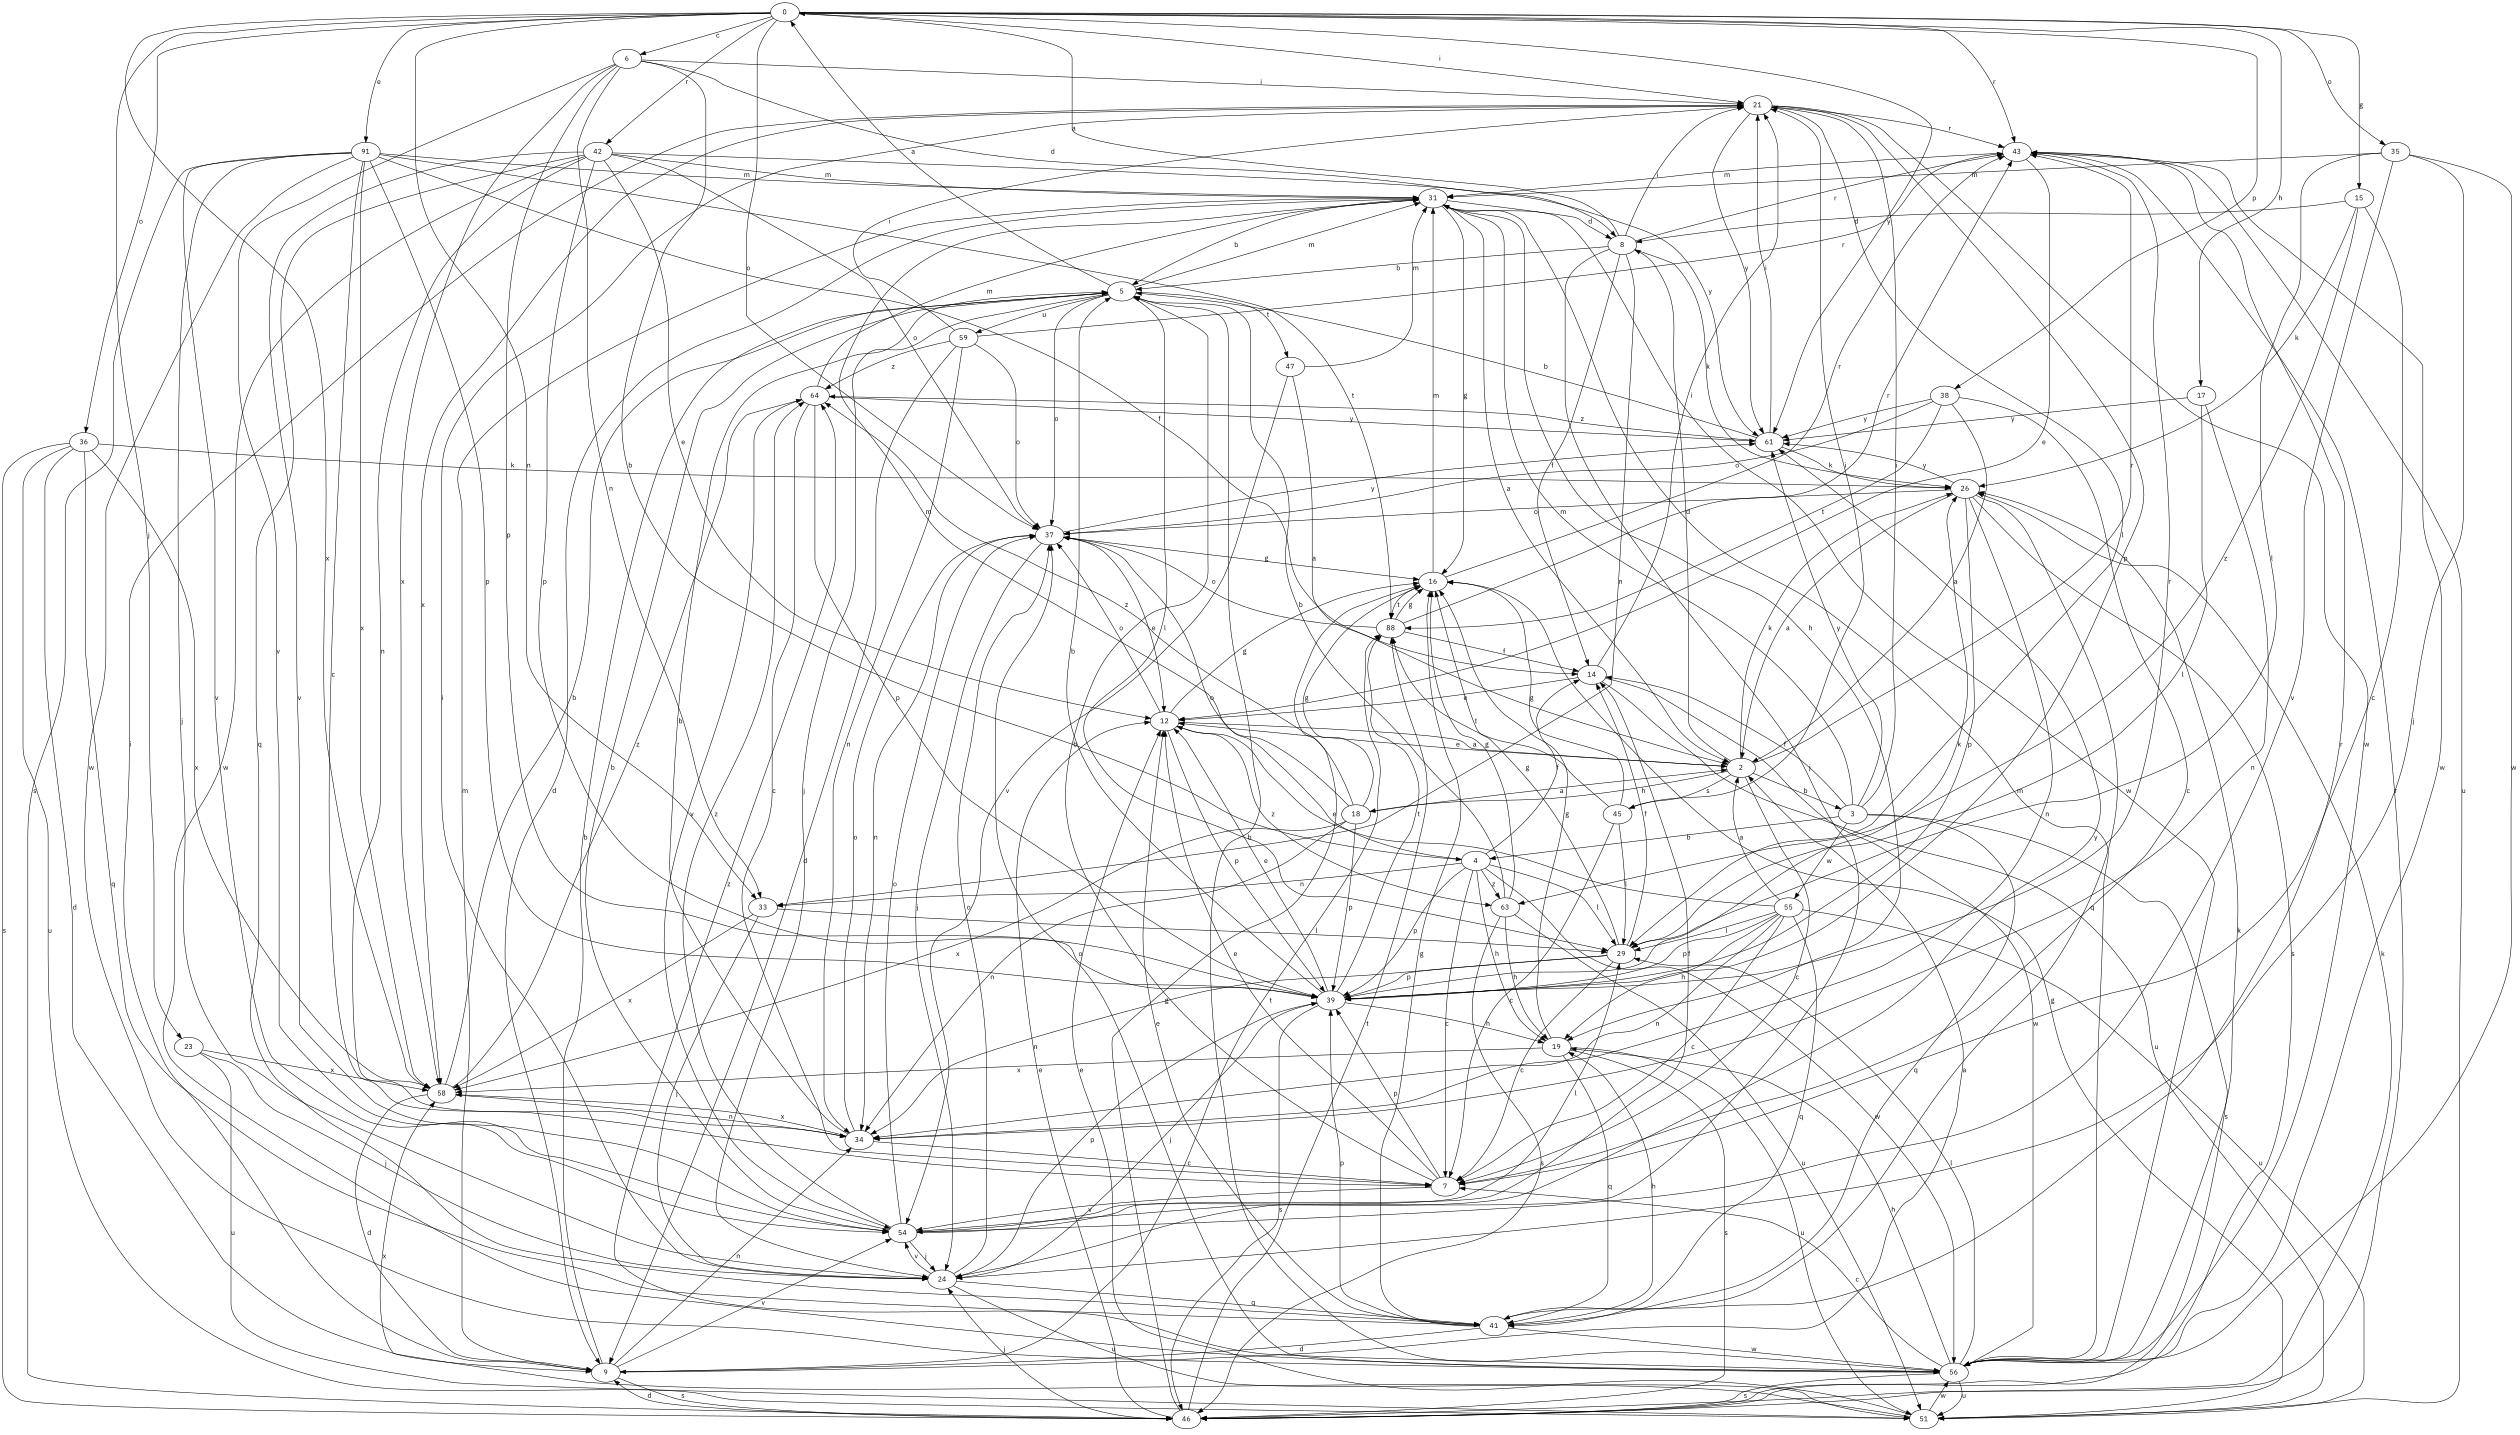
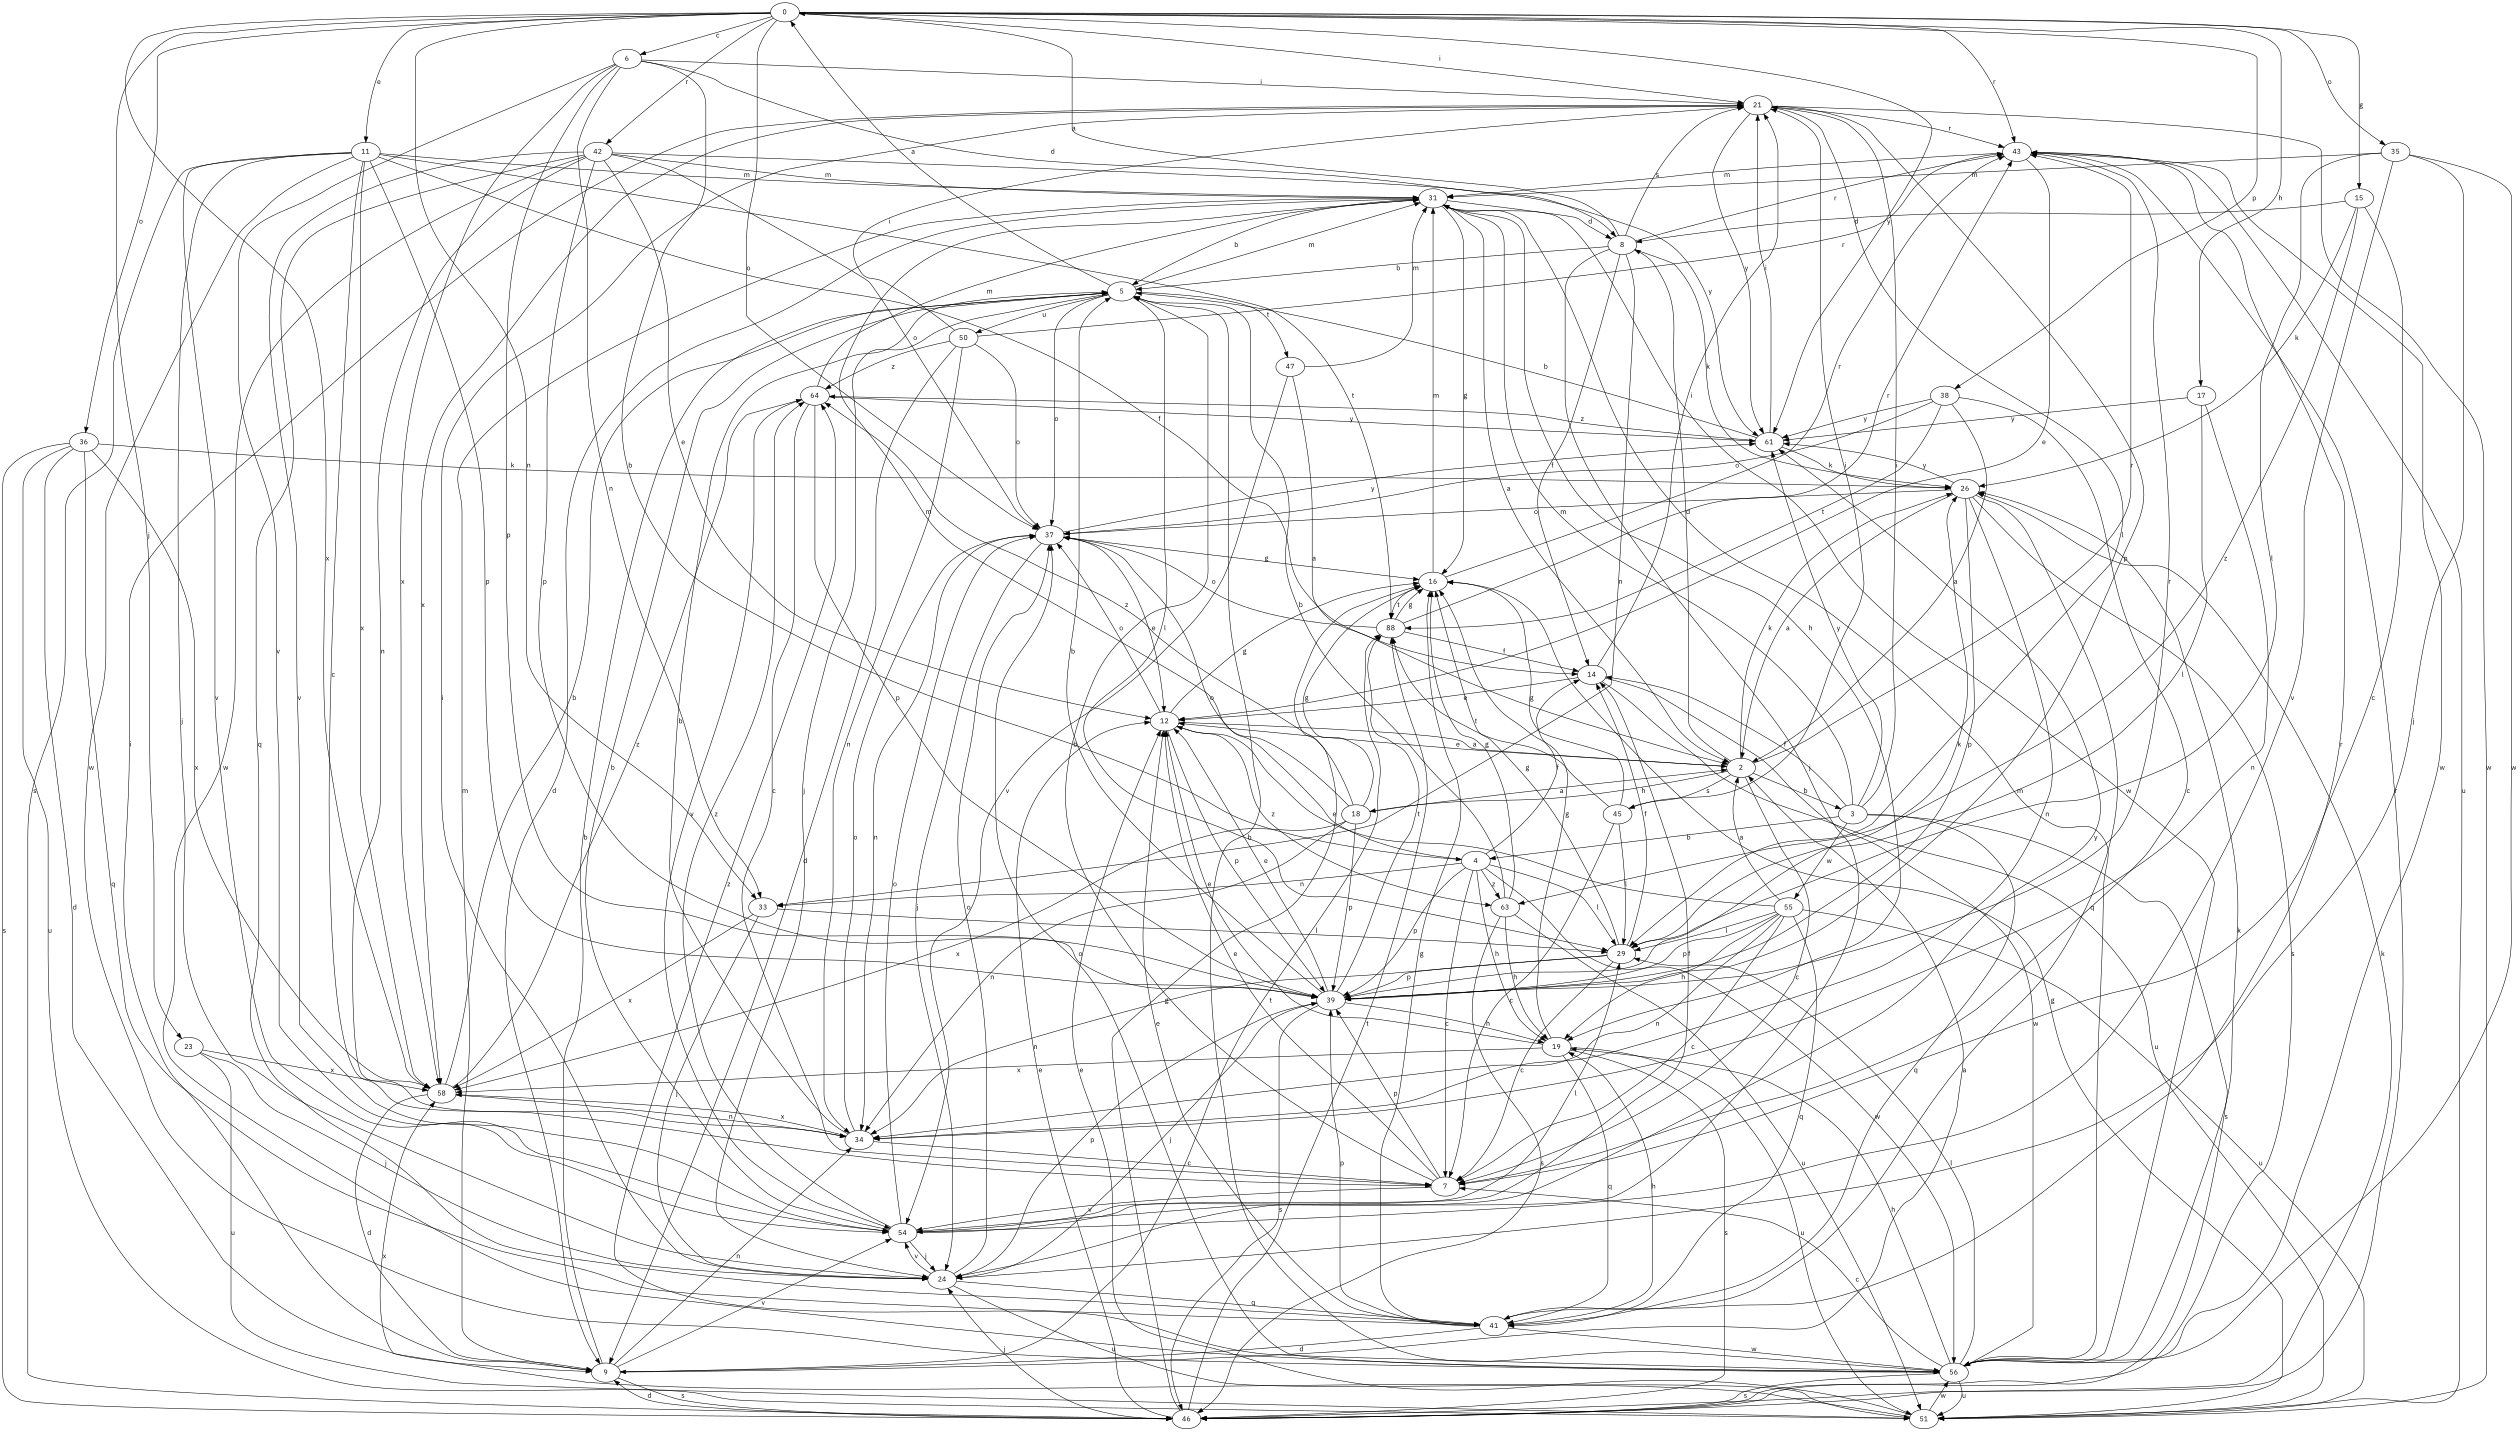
  strict digraph {
    fontname="IBM Plex Sans"
    node [fontname="IBM Plex Sans"]
    edge [fontname="IBM Plex Sans"]
    0
    6
-   11 [label=91]
+   11
    15
    17
    21
    23
    33
    35
    36
    37
    38
    42
    43
    58
    61
    8
    4
    39
    54
    7
    14
    31
    46
    56
    24
    n27 [label=88]
    26
    63
    29
    34
    51
    41
    9
    12
    16
    2
    5
    64
    3
    18
    45
    55
    19
    47
-   50 [label=59]
+   50
    0 -> 6 [label=c]
    0 -> 11 [label=e]
    0 -> 15 [label=g]
    0 -> 17 [label=h]
    0 -> 21 [label=i]
    0 -> 23 [label=j]
    0 -> 33 [label=n]
    0 -> 35 [label=o]
    0 -> 36 [label=o]
    0 -> 37 [label=o]
    0 -> 38 [label=p]
    0 -> 42 [label=r]
    0 -> 43 [label=r]
    0 -> 58 [label=x]
    0 -> 61 [label=y]
    6 -> 21 [label=i]
    6 -> 33 [label=n]
    6 -> 58 [label=x]
    6 -> 8 [label=d]
    6 -> 4 [label=b]
    6 -> 39 [label=p]
    6 -> 54 [label=v]
    11 -> 58 [label=x]
    11 -> 39 [label=p]
    11 -> 54 [label=v]
    11 -> 7 [label=c]
    11 -> 14 [label=f]
    11 -> 31 [label=m]
    11 -> 46 [label=s]
    11 -> 56 [label=w]
    11 -> 24 [label=j]
    11 -> n27 [label=t]
    15 -> 8 [label=d]
    15 -> 7 [label=c]
    15 -> 26 [label=k]
    15 -> 63 [label=z]
    17 -> 61 [label=y]
    17 -> 29 [label=l]
    17 -> 34 [label=n]
    21 -> 43 [label=r]
    21 -> 58 [label=x]
    21 -> 61 [label=y]
    21 -> 39 [label=p]
-   21 -> 56 [label=w]
+   21 -> 51 [label=w]
    21 -> 29 [label=l]
    23 -> 58 [label=x]
    23 -> 24 [label=j]
    23 -> 51 [label=u]
    33 -> 58 [label=x]
    33 -> 24 [label=j]
    33 -> 29 [label=l]
    35 -> 54 [label=v]
    35 -> 31 [label=m]
    35 -> 56 [label=w]
    35 -> 24 [label=j]
    35 -> 29 [label=l]
    36 -> 58 [label=x]
    36 -> 46 [label=s]
    36 -> 26 [label=k]
    36 -> 51 [label=u]
    36 -> 41 [label=q]
    36 -> 9 [label=d]
    37 -> 61 [label=y]
    37 -> 24 [label=j]
    37 -> 34 [label=n]
    37 -> 12 [label=e]
    37 -> 16 [label=g]
    38 -> 37 [label=o]
    38 -> 61 [label=y]
    38 -> 7 [label=c]
    38 -> n27 [label=t]
    38 -> 2 [label=a]
    42 -> 37 [label=o]
    42 -> 61 [label=y]
    42 -> 39 [label=p]
    42 -> 54 [label=v]
    42 -> 31 [label=m]
    42 -> 56 [label=w]
    42 -> 34 [label=n]
    42 -> 41 [label=q]
    42 -> 12 [label=e]
    43 -> 31 [label=m]
    43 -> 56 [label=w]
    43 -> 51 [label=u]
    43 -> 12 [label=e]
    58 -> 34 [label=n]
    58 -> 9 [label=d]
    58 -> 5 [label=b]
    58 -> 64 [label=z]
    61 -> 21 [label=i]
    61 -> 26 [label=k]
    61 -> 5 [label=b]
    61 -> 64 [label=z]
    8 -> 0 [label=a]
-   8 -> 21 [label=i]
+   8 -> 21 [label=s]
    8 -> 33 [label=n]
    8 -> 43 [label=r]
    8 -> 14 [label=f]
    8 -> 24 [label=j]
    8 -> 26 [label=k]
    8 -> 5 [label=b]
    4 -> 33 [label=n]
    4 -> 37 [label=o]
    4 -> 39 [label=p]
    4 -> 7 [label=c]
    4 -> 14 [label=f]
    4 -> 56 [label=w]
    4 -> 63 [label=z]
    4 -> 29 [label=l]
    4 -> 19 [label=h]
    39 -> 43 [label=r]
    39 -> 46 [label=s]
    39 -> 24 [label=j]
    39 -> n27 [label=t]
    39 -> 26 [label=k]
    39 -> 12 [label=e]
    39 -> 5 [label=b]
    39 -> 19 [label=h]
    54 -> 37 [label=o]
    54 -> 61 [label=y]
    54 -> 14 [label=f]
    54 -> 24 [label=j]
    54 -> 29 [label=l]
    54 -> 5 [label=b]
    54 -> 64 [label=z]
    7 -> 39 [label=p]
    7 -> 54 [label=v]
    7 -> 12 [label=e]
    7 -> 5 [label=b]
    14 -> 21 [label=i]
    14 -> 56 [label=w]
    14 -> 51 [label=u]
    14 -> 12 [label=e]
    31 -> 8 [label=d]
    31 -> 56 [label=w]
    31 -> 9 [label=d]
    31 -> 16 [label=g]
    31 -> 2 [label=a]
    31 -> 5 [label=b]
    31 -> 19 [label=h]
    46 -> 43 [label=r]
    46 -> 24 [label=j]
    46 -> n27 [label=t]
    46 -> 26 [label=k]
    46 -> 9 [label=d]
    46 -> 12 [label=e]
    46 -> 16 [label=g]
    56 -> 37 [label=o]
    56 -> 7 [label=c]
    56 -> 31 [label=m]
    56 -> 46 [label=s]
    56 -> 26 [label=k]
    56 -> 29 [label=l]
    56 -> 51 [label=u]
    56 -> 5 [label=b]
    56 -> 64 [label=z]
    56 -> 19 [label=h]
    24 -> 21 [label=i]
    24 -> 37 [label=o]
    24 -> 39 [label=p]
    24 -> 54 [label=v]
    24 -> 51 [label=u]
    24 -> 41 [label=q]
    n27 -> 37 [label=o]
    n27 -> 43 [label=r]
    n27 -> 14 [label=f]
    n27 -> 16 [label=g]
    26 -> 37 [label=o]
    26 -> 61 [label=y]
    26 -> 39 [label=p]
    26 -> 46 [label=s]
    26 -> 34 [label=n]
    26 -> 41 [label=q]
    26 -> 2 [label=a]
    63 -> 46 [label=s]
    63 -> 51 [label=u]
    63 -> 16 [label=g]
    63 -> 5 [label=b]
    63 -> 19 [label=h]
    29 -> 39 [label=p]
    29 -> 7 [label=c]
    29 -> 14 [label=f]
    29 -> 34 [label=n]
    29 -> 16 [label=g]
    34 -> 37 [label=o]
    34 -> 58 [label=x]
    34 -> 7 [label=c]
    34 -> 5 [label=b]
    51 -> 58 [label=x]
    51 -> 56 [label=w]
    51 -> 12 [label=e]
    51 -> 16 [label=g]
    41 -> 43 [label=r]
    41 -> 39 [label=p]
    41 -> 56 [label=w]
    41 -> 9 [label=d]
    41 -> 12 [label=e]
    41 -> 16 [label=g]
    41 -> 19 [label=h]
    9 -> 21 [label=i]
    9 -> 54 [label=v]
    9 -> 31 [label=m]
    9 -> 46 [label=s]
    9 -> n27 [label=t]
    9 -> 34 [label=n]
    9 -> 2 [label=a]
    9 -> 5 [label=b]
    12 -> 37 [label=o]
    12 -> 39 [label=p]
    12 -> 63 [label=z]
    12 -> 16 [label=g]
    12 -> 2 [label=a]
    16 -> 43 [label=r]
    16 -> 31 [label=m]
    16 -> n27 [label=t]
    2 -> 43 [label=r]
    2 -> 8 [label=d]
    2 -> 7 [label=c]
    2 -> 26 [label=k]
    2 -> 12 [label=e]
    2 -> 3 [label=b]
    2 -> 18 [label=h]
    2 -> 45 [label=s]
    5 -> 0 [label=a]
    5 -> 37 [label=o]
    5 -> 31 [label=m]
    5 -> 24 [label=j]
    5 -> 29 [label=l]
    5 -> 47 [label=t]
    5 -> 50 [label=u]
    64 -> 61 [label=y]
    64 -> 39 [label=p]
    64 -> 54 [label=v]
    64 -> 7 [label=c]
    64 -> 31 [label=m]
    3 -> 21 [label=i]
    3 -> 61 [label=y]
    3 -> 4 [label=b]
    3 -> 14 [label=f]
    3 -> 31 [label=m]
    3 -> 46 [label=s]
    3 -> 41 [label=q]
    3 -> 55 [label=w]
    18 -> 58 [label=x]
    18 -> 39 [label=p]
    18 -> 31 [label=m]
    18 -> 34 [label=n]
    18 -> 16 [label=g]
    18 -> 2 [label=a]
    18 -> 64 [label=z]
    45 -> 21 [label=i]
    45 -> 7 [label=c]
    45 -> n27 [label=t]
    45 -> 29 [label=l]
    45 -> 16 [label=g]
    55 -> 39 [label=p]
    55 -> 7 [label=c]
    55 -> 29 [label=l]
    55 -> 34 [label=n]
    55 -> 51 [label=u]
    55 -> 41 [label=q]
    55 -> 12 [label=e]
    55 -> 2 [label=a]
    55 -> 19 [label=h]
    19 -> 58 [label=x]
    19 -> 46 [label=s]
    19 -> 51 [label=u]
    19 -> 41 [label=q]
+   19 -> 12 [label=e]
    19 -> 16 [label=g]
    47 -> 54 [label=v]
    47 -> 31 [label=m]
    47 -> 2 [label=a]
    50 -> 21 [label=i]
    50 -> 37 [label=o]
    50 -> 43 [label=r]
    50 -> 34 [label=n]
    50 -> 9 [label=d]
    50 -> 64 [label=z]
  }
